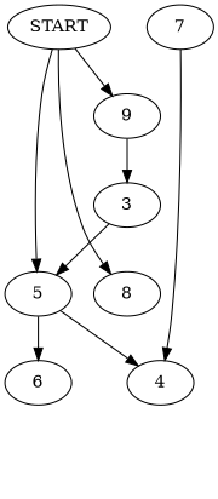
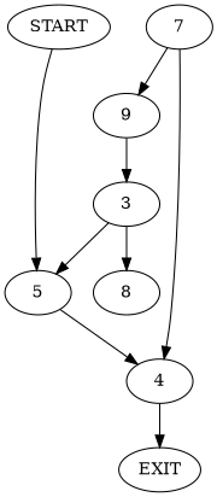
  digraph {
    n1 [label=START]
    n2 [label=9]
    8
    5
    3
    7
    4
-   6
-   n1 -> n2
-   n1 -> 8
+   n8 [label=EXIT]
+   7 -> n2
+   3 -> 8
    n1 -> 5
    n2 -> 3
    5 -> 4
-   5 -> 6
    3 -> 5
    7 -> 4
+   4 -> n8
  }
